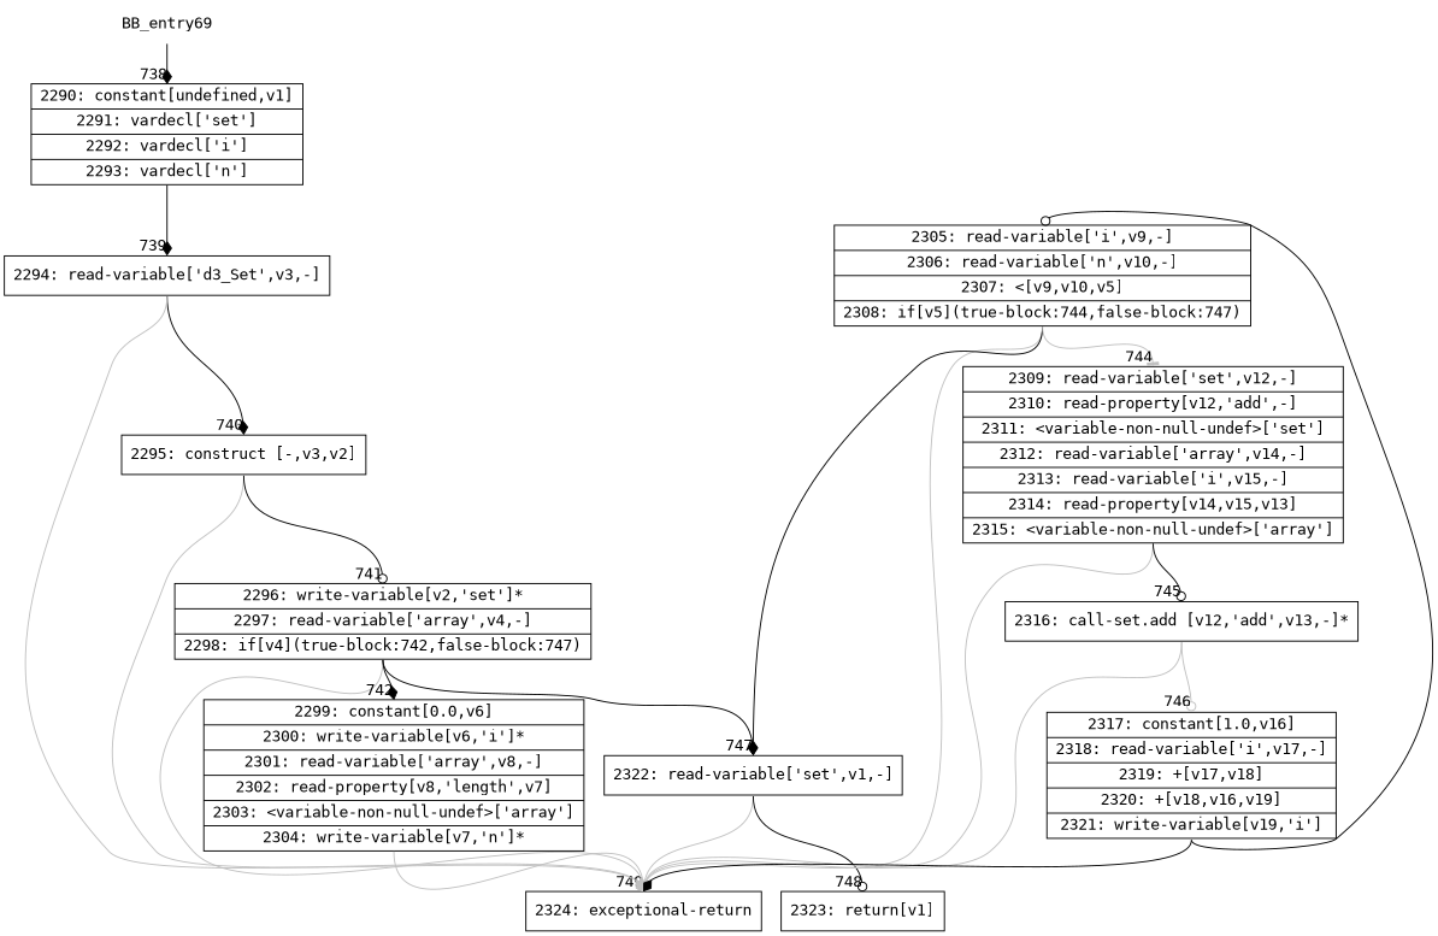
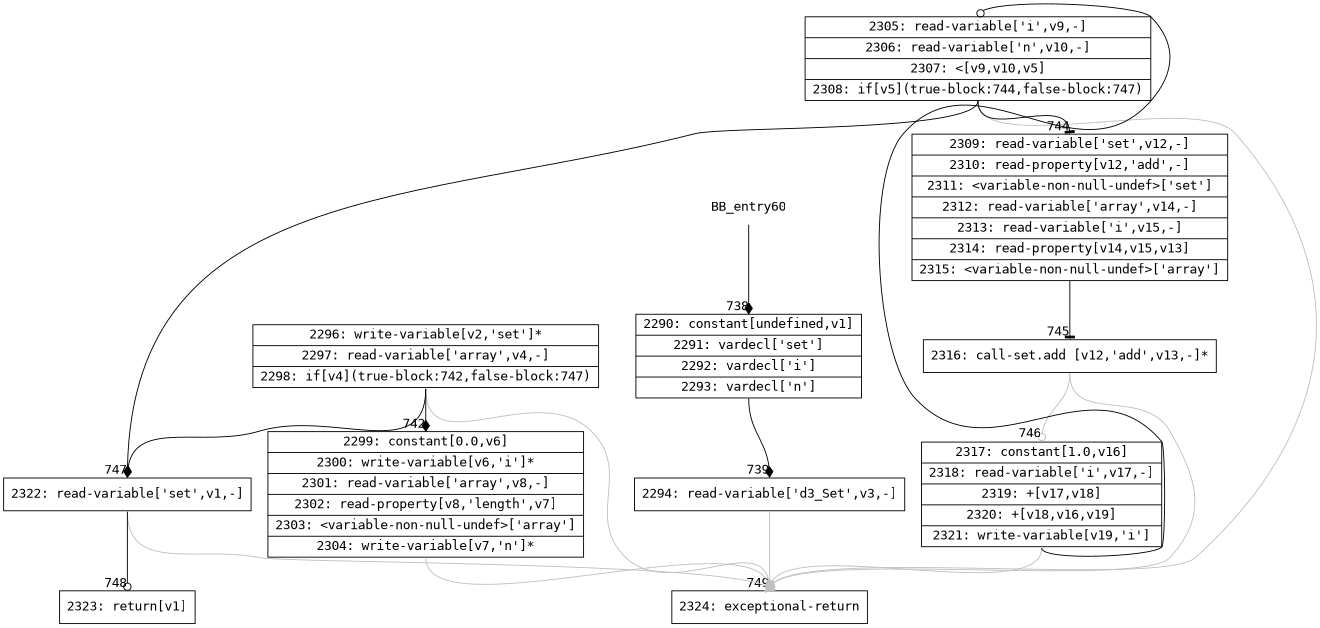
  digraph {
    fontname="DejaVu Sans Mono"
    rankdir=TD
    node [fontname="DejaVu Sans Mono" shape=record]
    edge [arrowhead=diamond fontname="DejaVu Sans Mono" headport=n tailport=s]
-   BB_entry69 [shape=none]
+   BB_entry69 [shape=none label=BB_entry60]
    n2 [label="{2290: constant[undefined,v1]|2291: vardecl['set']|2292: vardecl['i']|2293: vardecl['n']}"]
    n3 [label="{2294: read-variable['d3_Set',v3,-]}"]
-   n4 [label="{2295: construct [-,v3,v2]}"]
    n5 [label="{2324: exceptional-return}"]
    n6 [label="{2296: write-variable[v2,'set']*|2297: read-variable['array',v4,-]|2298: if[v4](true-block:742,false-block:747)}"]
    n7 [label="{2299: constant[0.0,v6]|2300: write-variable[v6,'i']*|2301: read-variable['array',v8,-]|2302: read-property[v8,'length',v7]|2303: \<variable-non-null-undef\>['array']|2304: write-variable[v7,'n']*}"]
    n8 [label="{2322: read-variable['set',v1,-]}"]
    n9 [label="{2323: return[v1]}"]
    n10 [label="{2305: read-variable['i',v9,-]|2306: read-variable['n',v10,-]|2307: \<[v9,v10,v5]|2308: if[v5](true-block:744,false-block:747)}"]
    n11 [label="{2309: read-variable['set',v12,-]|2310: read-property[v12,'add',-]|2311: \<variable-non-null-undef\>['set']|2312: read-variable['array',v14,-]|2313: read-variable['i',v15,-]|2314: read-property[v14,v15,v13]|2315: \<variable-non-null-undef\>['array']}"]
    n12 [label="{2316: call-set.add [v12,'add',v13,-]*}"]
    n13 [label="{2317: constant[1.0,v16]|2318: read-variable['i',v17,-]|2319: +[v17,v18]|2320: +[v18,v16,v19]|2321: write-variable[v19,'i']}"]
    BB_entry69 -> n2 [headlabel="    738"]
    n2 -> n3 [headlabel="      739"]
-   n3 -> n4 [headlabel="      740"]
    n3 -> n5 [color=gray headlabel="      749"]
-   n4 -> n5 [color=gray]
-   n4 -> n6 [arrowhead=odot headlabel="      741"]
    n6 -> n5 [color=gray]
    n6 -> n7 [headlabel="      742"]
    n6 -> n8 [headlabel="      747"]
    n7 -> n5 [arrowhead=odot color=gray]
    n8 -> n5 [arrowhead=tee color=gray]
    n8 -> n9 [arrowhead=odot headlabel="      748"]
    n10 -> n5 [arrowhead=tee color=gray]
    n10 -> n8
-   n10 -> n11 [arrowhead=tee headlabel="      744" color=gray]
-   n11 -> n5 [arrowhead=odot color=gray]
-   n11 -> n12 [arrowhead=odot headlabel="      745"]
+   n10 -> n11 [arrowhead=tee headlabel="      744"]
+   n11 -> n12 [arrowhead=tee headlabel="      745"]
    n12 -> n5 [arrowhead=odot color=gray]
    n12 -> n13 [arrowhead=odot color=gray headlabel="      746"]
-   n13 -> n5 [color=black]
+   n13 -> n5 [color=gray]
    n13 -> n10 [arrowhead=odot]
  }
